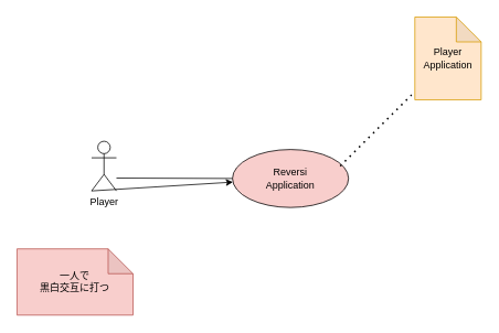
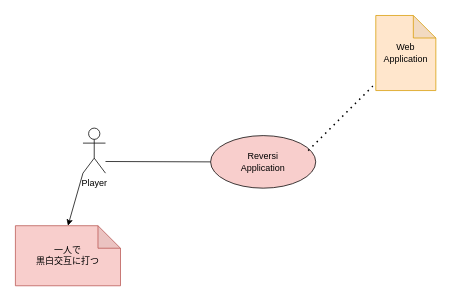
  <mxCell id="0" />
  <mxCell id="1" parent="0" />
  <mxCell id="2" value="Reversi&lt;br&gt;Application" style="ellipse;whiteSpace=wrap;html=1;fillColor=#f8cecc;" parent="1" vertex="1"><mxGeometry x="280" y="180" width="140" height="70" as="geometry" /></mxCell>
- <mxCell id="3" style="edgeStyle=none;html=1;exitX=0;exitY=1;exitDx=0;exitDy=0;exitPerimeter=0;" parent="1" source="4" target="2" edge="1"><mxGeometry relative="1" as="geometry" /></mxCell>
+ <mxCell id="3" style="edgeStyle=none;html=1;exitX=0;exitY=1;exitDx=0;exitDy=0;exitPerimeter=0;entryX=0.5;entryY=0;entryDx=0;entryDy=0;entryPerimeter=0;" parent="1" source="4" target="8" edge="1"><mxGeometry relative="1" as="geometry" /></mxCell>
  <mxCell id="4" value="Player" style="shape=umlActor;verticalLabelPosition=bottom;verticalAlign=top;html=1;" parent="1" vertex="1"><mxGeometry x="110" y="170" width="30" height="60" as="geometry" /></mxCell>
  <mxCell id="5" value="" style="endArrow=none;html=1;edgeStyle=orthogonalEdgeStyle;entryX=0;entryY=0.5;entryDx=0;entryDy=0;" parent="1" target="2" edge="1"><mxGeometry relative="1" as="geometry"><mxPoint x="140" y="214.5" as="sourcePoint" /><mxPoint x="270" y="215" as="targetPoint" /></mxGeometry></mxCell>
- <mxCell id="6" value="Player&lt;br&gt;Application" style="shape=note;whiteSpace=wrap;html=1;backgroundOutline=1;darkOpacity=0.05;fillColor=#ffe6cc;strokeColor=#d79b00;" parent="1" vertex="1"><mxGeometry x="500" y="20" width="80" height="100" as="geometry" /></mxCell>
+ <mxCell id="6" value="Web&lt;br&gt;Application" style="shape=note;whiteSpace=wrap;html=1;backgroundOutline=1;darkOpacity=0.05;fillColor=#ffe6cc;strokeColor=#d79b00;" parent="1" vertex="1"><mxGeometry x="500" y="20" width="80" height="100" as="geometry" /></mxCell>
  <mxCell id="7" value="" style="endArrow=none;dashed=1;html=1;dashPattern=1 3;strokeWidth=2;entryX=-0.05;entryY=0.94;entryDx=0;entryDy=0;entryPerimeter=0;" parent="1" target="6" edge="1"><mxGeometry width="50" height="50" relative="1" as="geometry"><mxPoint x="410" y="200" as="sourcePoint" /><mxPoint x="460" y="150" as="targetPoint" /><Array as="points" /></mxGeometry></mxCell>
  <mxCell id="8" value="一人で&lt;br&gt;黒白交互に打つ" style="shape=note;whiteSpace=wrap;html=1;backgroundOutline=1;darkOpacity=0.05;fillColor=#f8cecc;strokeColor=#b85450;" parent="1" vertex="1"><mxGeometry x="20" y="300" width="140" height="80" as="geometry" /></mxCell>
